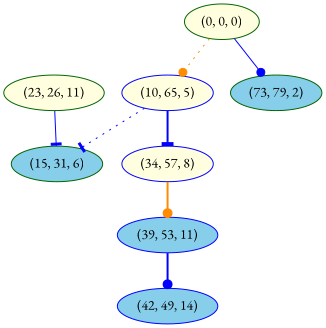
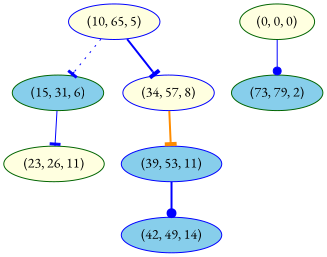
  digraph {
    fontname="EB Garamond"
    node [color=blue fillcolor=lightyellow fontname="EB Garamond" style=filled]
    edge [arrowhead=tee color=blue fontname="EB Garamond" style=bold]
    "(10, 65, 5)"
    "(0, 0, 0)" [color=darkgreen]
    "(73, 79, 2)" [color=darkgreen fillcolor=skyblue]
    "(15, 31, 6)" [color=darkgreen fillcolor=skyblue]
    "(34, 57, 8)"
    n6 [color=darkgreen label="(23, 26, 11)"]
    "(39, 53, 11)" [fillcolor=skyblue]
    "(42, 49, 14)" [fillcolor=skyblue]
    "(10, 65, 5)" -> "(15, 31, 6)" [style=dotted]
    "(10, 65, 5)" -> "(34, 57, 8)"
-   "(0, 0, 0)" -> "(10, 65, 5)" [arrowhead=dot color=darkorange style=dotted]
    "(0, 0, 0)" -> "(73, 79, 2)" [arrowhead=dot style=solid]
-   n6 -> "(15, 31, 6)" [style=solid]
-   "(34, 57, 8)" -> "(39, 53, 11)" [arrowhead=dot color=darkorange]
+   "(15, 31, 6)" -> n6 [style=solid]
+   "(34, 57, 8)" -> "(39, 53, 11)" [color=darkorange]
    "(39, 53, 11)" -> "(42, 49, 14)" [arrowhead=dot]
  }
